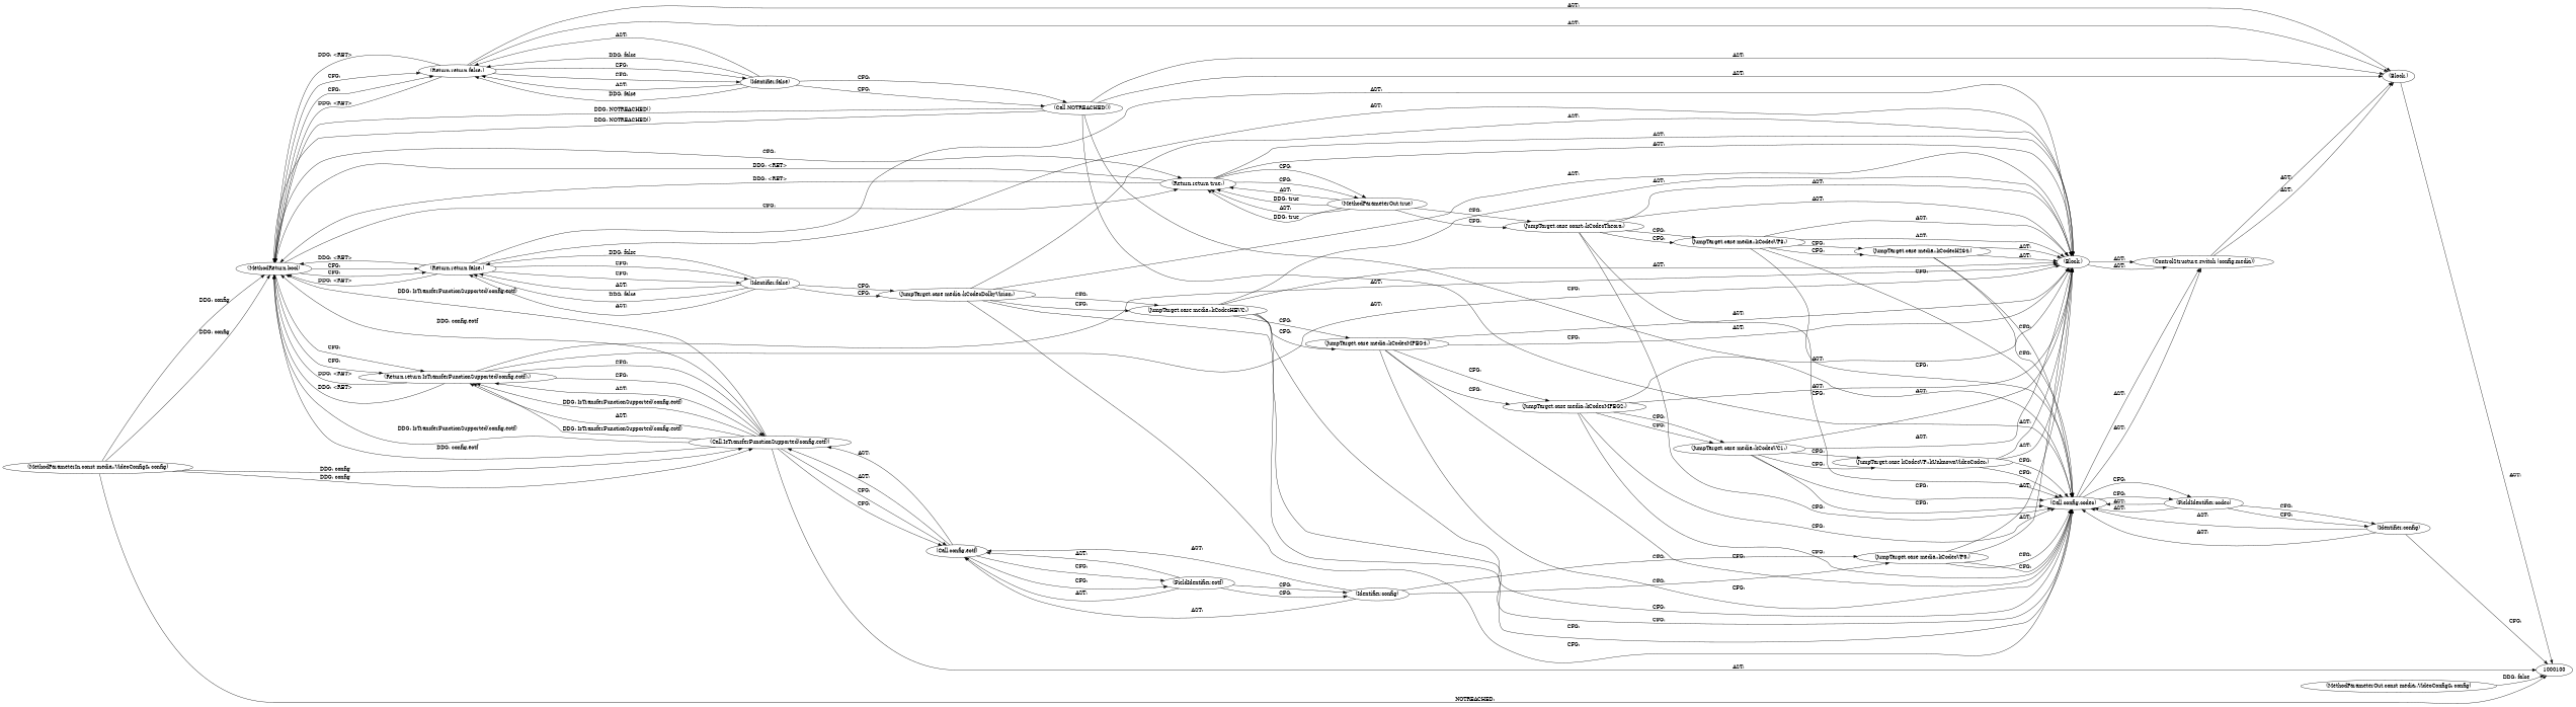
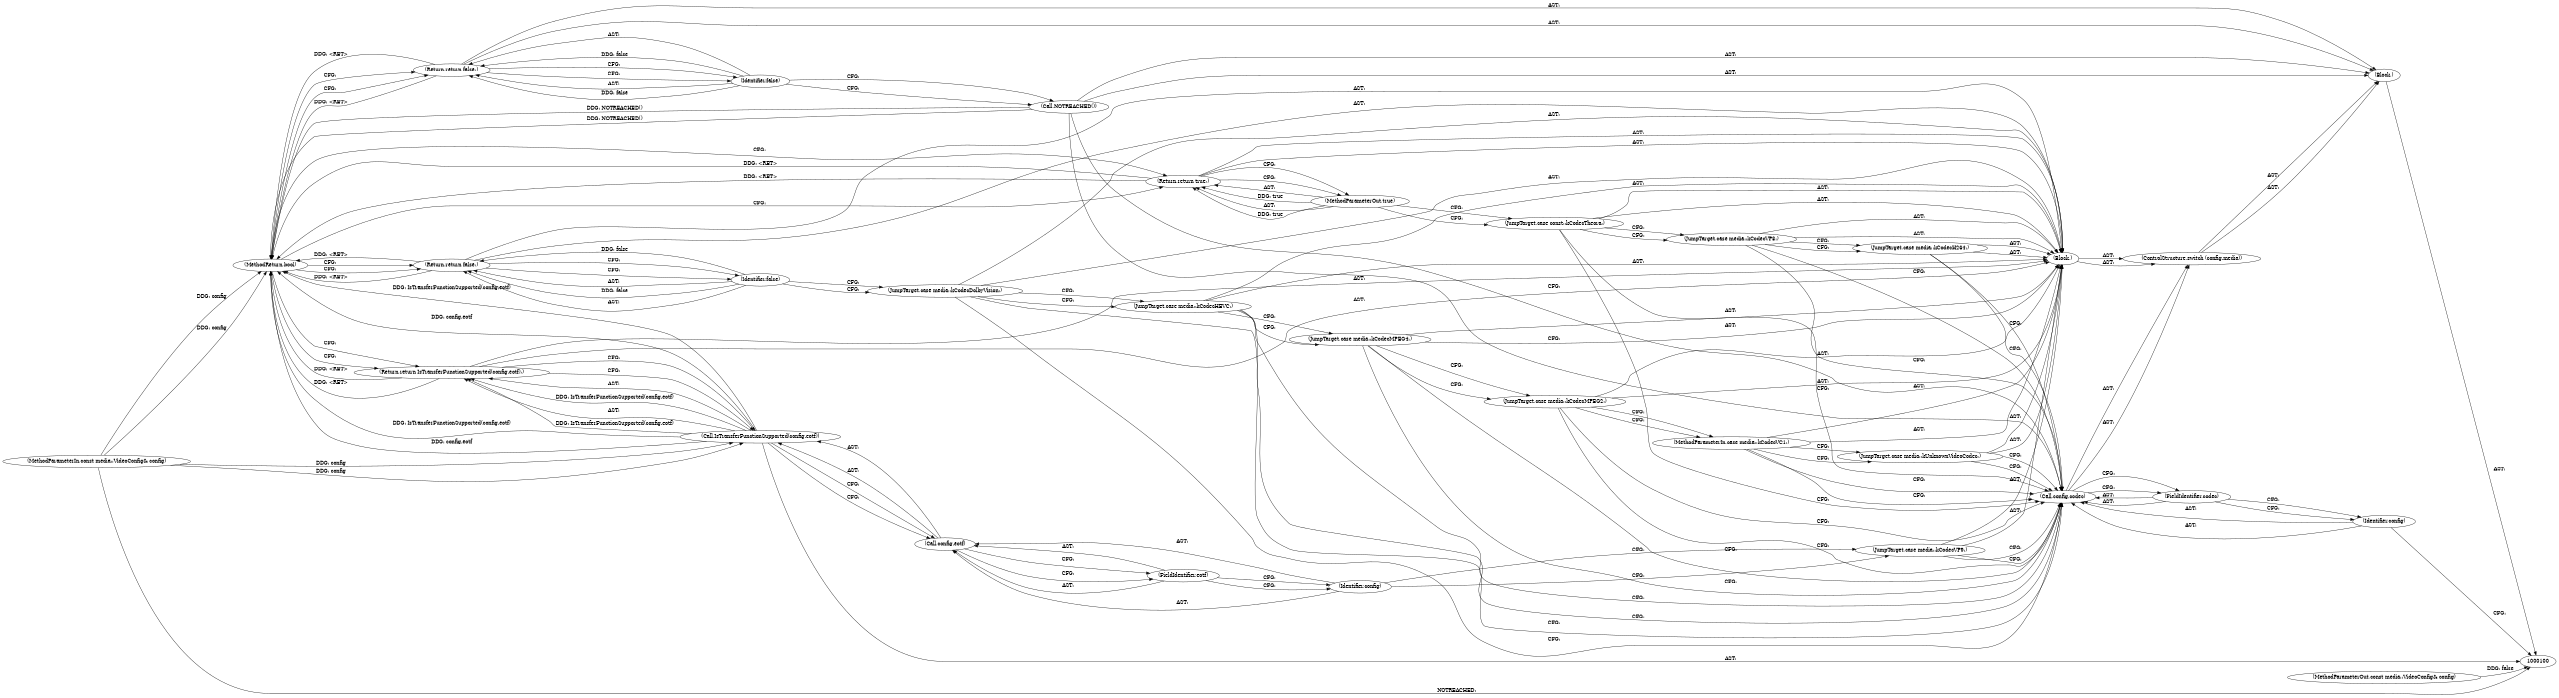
  digraph {
    rankdir=LR
    n1 [label="(MethodReturn,bool)"]
    n2 [label="(Return,return true;)"]
    n3 [label="(Return,return false;)"]
    n4 [label="(Return,return false;)"]
    n5 [label="(Return,return IsTransferFunctionSupported(config.eotf);)"]
    n6 [label="(MethodParameterOut,true)"]
    n7 [label="(Block,)"]
    n8 [label="(Identifier,false)"]
    n9 [label="(Block,)"]
    n10 [label="(Identifier,false)"]
    n11 [label="(Call,IsTransferFunctionSupported(config.eotf))"]
    n12 [label="(JumpTarget,case const::kCodecTheora:)"]
    n13 [label="(Call,config.codec)"]
    n14 [label="(JumpTarget,case media::kCodecVP8:)"]
    n15 [label="(ControlStructure,switch (config.media))"]
-   n16 [label="(JumpTarget,case kCodecVP::kUnknownVideoCodec:)"]
+   n16 [label="(JumpTarget,case media::kUnknownVideoCodec:)"]
    n17 [label="(FieldIdentifier,codec)"]
-   n18 [label="(JumpTarget,case media::kCodecVC1:)"]
+   n18 [label="(MethodParameterIn,case media::kCodecVC1:)"]
    n19 [label="(JumpTarget,case media::kCodecMPEG2:)"]
    n20 [label="(JumpTarget,case media::kCodecMPEG4:)"]
    n21 [label="(JumpTarget,case media::kCodecHEVC:)"]
    n22 [label="(JumpTarget,case media::kCodecDolbyVision:)"]
    1000100
    n24 [label="(MethodParameterIn,const media::VideoConfig& config)"]
    n25 [label="(Call,config.eotf)"]
    n26 [label="(MethodParameterOut,const media::VideoConfig& config)"]
    n27 [label="(Call,NOTREACHED())"]
    n28 [label="(Identifier,config)"]
    n29 [label="(JumpTarget,case media::kCodecVP9:)"]
    n30 [label="(FieldIdentifier,eotf)"]
    n31 [label="(Identifier,config)"]
    n32 [label="(JumpTarget,case media::kCodecH264:)"]
    n1 -> n2 [label="CFG: "]
    n1 -> n2 [label="CFG: "]
    n1 -> n3 [label="CFG: "]
    n1 -> n3 [label="CFG: "]
    n1 -> n4 [label="CFG: "]
    n1 -> n4 [label="CFG: "]
    n1 -> n5 [label="CFG: "]
    n1 -> n5 [label="CFG: "]
    n2 -> n1 [label="DDG: <RET>"]
    n2 -> n1 [label="DDG: <RET>"]
    n2 -> n6 [label="CFG: "]
    n2 -> n6 [label="CFG: "]
    n2 -> n7 [label="AST: "]
    n2 -> n7 [label="AST: "]
    n3 -> n1 [label="DDG: <RET>"]
    n3 -> n1 [label="DDG: <RET>"]
    n3 -> n7 [label="AST: "]
    n3 -> n7 [label="AST: "]
    n3 -> n8 [label="CFG: "]
    n3 -> n8 [label="CFG: "]
    n4 -> n1 [label="DDG: <RET>"]
    n4 -> n1 [label="DDG: <RET>"]
    n4 -> n9 [label="AST: "]
    n4 -> n9 [label="AST: "]
    n4 -> n10 [label="CFG: "]
    n4 -> n10 [label="CFG: "]
    n5 -> n1 [label="DDG: <RET>"]
    n5 -> n1 [label="DDG: <RET>"]
    n5 -> n7 [label="AST: "]
    n5 -> n7 [label="AST: "]
    n5 -> n11 [label="CFG: "]
    n5 -> n11 [label="CFG: "]
    n6 -> n2 [label="AST: "]
    n6 -> n2 [label="DDG: true"]
    n6 -> n2 [label="AST: "]
    n6 -> n2 [label="DDG: true"]
    n6 -> n12 [label="CFG: "]
    n6 -> n12 [label="CFG: "]
    n7 -> n15 [label="AST: "]
    n7 -> n15 [label="AST: "]
    n8 -> n3 [label="AST: "]
    n8 -> n3 [label="DDG: false"]
    n8 -> n3 [label="AST: "]
    n8 -> n3 [label="DDG: false"]
    n8 -> n22 [label="CFG: "]
    n8 -> n22 [label="CFG: "]
    n9 -> 1000100 [label="AST: "]
    n10 -> n4 [label="AST: "]
    n10 -> n4 [label="DDG: false"]
    n10 -> n4 [label="AST: "]
    n10 -> n4 [label="DDG: false"]
    n10 -> n27 [label="CFG: "]
    n10 -> n27 [label="CFG: "]
    n11 -> n1 [label="DDG: IsTransferFunctionSupported(config.eotf)"]
    n11 -> n1 [label="DDG: config.eotf"]
    n11 -> n1 [label="DDG: IsTransferFunctionSupported(config.eotf)"]
    n11 -> n1 [label="DDG: config.eotf"]
    n11 -> n5 [label="AST: "]
    n11 -> n5 [label="DDG: IsTransferFunctionSupported(config.eotf)"]
    n11 -> n5 [label="AST: "]
    n11 -> n5 [label="DDG: IsTransferFunctionSupported(config.eotf)"]
    n11 -> 1000100 [label="AST: "]
    n11 -> n25 [label="CFG: "]
    n11 -> n25 [label="CFG: "]
    n12 -> n7 [label="AST: "]
    n12 -> n7 [label="AST: "]
    n12 -> n13 [label="CFG: "]
    n12 -> n13 [label="CFG: "]
    n12 -> n14 [label="CFG: "]
    n12 -> n14 [label="CFG: "]
    n13 -> n15 [label="AST: "]
    n13 -> n15 [label="AST: "]
    n13 -> n17 [label="CFG: "]
    n13 -> n17 [label="CFG: "]
    n14 -> n7 [label="AST: "]
    n14 -> n7 [label="AST: "]
    n14 -> n13 [label="CFG: "]
    n14 -> n13 [label="CFG: "]
    n14 -> n32 [label="CFG: "]
    n14 -> n32 [label="CFG: "]
    n15 -> n9 [label="AST: "]
    n15 -> n9 [label="AST: "]
    n16 -> n7 [label="AST: "]
    n16 -> n7 [label="AST: "]
    n16 -> n13 [label="CFG: "]
    n16 -> n13 [label="CFG: "]
    n17 -> n13 [label="AST: "]
    n17 -> n13 [label="AST: "]
    n17 -> n28 [label="CFG: "]
    n17 -> n28 [label="CFG: "]
    n18 -> n7 [label="AST: "]
    n18 -> n7 [label="AST: "]
    n18 -> n13 [label="CFG: "]
    n18 -> n13 [label="CFG: "]
    n18 -> n16 [label="CFG: "]
    n18 -> n16 [label="CFG: "]
    n19 -> n7 [label="AST: "]
    n19 -> n7 [label="AST: "]
    n19 -> n13 [label="CFG: "]
    n19 -> n13 [label="CFG: "]
    n19 -> n18 [label="CFG: "]
    n19 -> n18 [label="CFG: "]
    n20 -> n7 [label="AST: "]
    n20 -> n7 [label="AST: "]
    n20 -> n13 [label="CFG: "]
    n20 -> n13 [label="CFG: "]
    n20 -> n19 [label="CFG: "]
    n20 -> n19 [label="CFG: "]
    n21 -> n7 [label="AST: "]
    n21 -> n7 [label="AST: "]
    n21 -> n13 [label="CFG: "]
    n21 -> n13 [label="CFG: "]
    n21 -> n20 [label="CFG: "]
    n21 -> n20 [label="CFG: "]
    n22 -> n7 [label="AST: "]
    n22 -> n7 [label="AST: "]
    n22 -> n13 [label="CFG: "]
    n22 -> n13 [label="CFG: "]
    n22 -> n21 [label="CFG: "]
    n22 -> n21 [label="CFG: "]
    n24 -> n1 [label="DDG: config"]
    n24 -> n1 [label="DDG: config"]
    n24 -> n11 [label="DDG: config"]
    n24 -> n11 [label="DDG: config"]
    n24 -> 1000100 [label="NOTREACHED: "]
    n25 -> n11 [label="AST: "]
    n25 -> n11 [label="AST: "]
    n25 -> n30 [label="CFG: "]
    n25 -> n30 [label="CFG: "]
    n26 -> 1000100 [label="DDG: false"]
    n27 -> n1 [label="DDG: NOTREACHED()"]
    n27 -> n1 [label="DDG: NOTREACHED()"]
    n27 -> n9 [label="AST: "]
    n27 -> n9 [label="AST: "]
    n27 -> n13 [label="CFG: "]
    n27 -> n13 [label="CFG: "]
    n28 -> n13 [label="AST: "]
    n28 -> n13 [label="AST: "]
    n28 -> 1000100 [label="CFG: "]
    n29 -> n7 [label="AST: "]
    n29 -> n7 [label="AST: "]
    n29 -> n13 [label="CFG: "]
    n29 -> n13 [label="CFG: "]
    n30 -> n25 [label="AST: "]
    n30 -> n25 [label="AST: "]
    n30 -> n31 [label="CFG: "]
    n30 -> n31 [label="CFG: "]
    n31 -> n25 [label="AST: "]
    n31 -> n25 [label="AST: "]
    n31 -> n29 [label="CFG: "]
    n31 -> n29 [label="CFG: "]
    n32 -> n7 [label="AST: "]
    n32 -> n7 [label="AST: "]
    n32 -> n13 [label="CFG: "]
    n32 -> n13 [label="CFG: "]
  }
